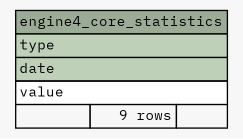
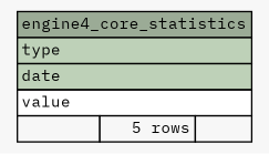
  digraph {
    bgcolor="#f7f7f7"
    fontname="IBM Plex Mono"
    fontsize=11
    nodesep=0.18
    rankdir=RL
    ranksep=0.46
-   n1 [fontname="IBM Plex Mono" fontsize=11 label=<     <TABLE BORDER="0" CELLBORDER="1" CELLSPACING="0" BGCOLOR="#ffffff">       <TR><TD COLSPAN="3" BGCOLOR="#9bab96" ALIGN="CENTER">engine4_core_statistics</TD></TR>       <TR><TD PORT="type" COLSPAN="3" BGCOLOR="#bed1b8" ALIGN="LEFT">type</TD></TR>       <TR><TD PORT="date" COLSPAN="3" BGCOLOR="#bed1b8" ALIGN="LEFT">date</TD></TR>       <TR><TD PORT="value" COLSPAN="3" ALIGN="LEFT">value</TD></TR>       <TR><TD ALIGN="LEFT" BGCOLOR="#f7f7f7">  </TD><TD ALIGN="RIGHT" BGCOLOR="#f7f7f7">9 rows</TD><TD ALIGN="RIGHT" BGCOLOR="#f7f7f7">  </TD></TR>     </TABLE>> shape=plaintext]
+   n1 [fontname="IBM Plex Mono" fontsize=11 label=<     <TABLE BORDER="0" CELLBORDER="1" CELLSPACING="0" BGCOLOR="#ffffff">       <TR><TD COLSPAN="3" BGCOLOR="#9bab96" ALIGN="CENTER">engine4_core_statistics</TD></TR>       <TR><TD PORT="type" COLSPAN="3" BGCOLOR="#bed1b8" ALIGN="LEFT">type</TD></TR>       <TR><TD PORT="date" COLSPAN="3" BGCOLOR="#bed1b8" ALIGN="LEFT">date</TD></TR>       <TR><TD PORT="value" COLSPAN="3" ALIGN="LEFT">value</TD></TR>       <TR><TD ALIGN="LEFT" BGCOLOR="#f7f7f7">  </TD><TD ALIGN="RIGHT" BGCOLOR="#f7f7f7">5 rows</TD><TD ALIGN="RIGHT" BGCOLOR="#f7f7f7">  </TD></TR>     </TABLE>> shape=plaintext]
  }
